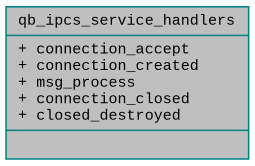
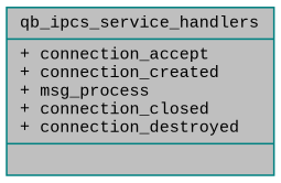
  digraph {
    fontname="Liberation Mono"
-   n1 [color=teal fillcolor=grey75 fontcolor=black fontname="Liberation Mono" fontsize=10 height=0.2 label="{qb_ipcs_service_handlers\n|+ connection_accept\l+ connection_created\l+ msg_process\l+ connection_closed\l+ closed_destroyed\l|}" shape=record style=filled width=0.4]
+   n1 [color=teal fillcolor=grey75 fontcolor=black fontname="Liberation Mono" fontsize=10 height=0.2 label="{qb_ipcs_service_handlers\n|+ connection_accept\l+ connection_created\l+ msg_process\l+ connection_closed\l+ connection_destroyed\l|}" shape=record style=filled width=0.4]
  }
